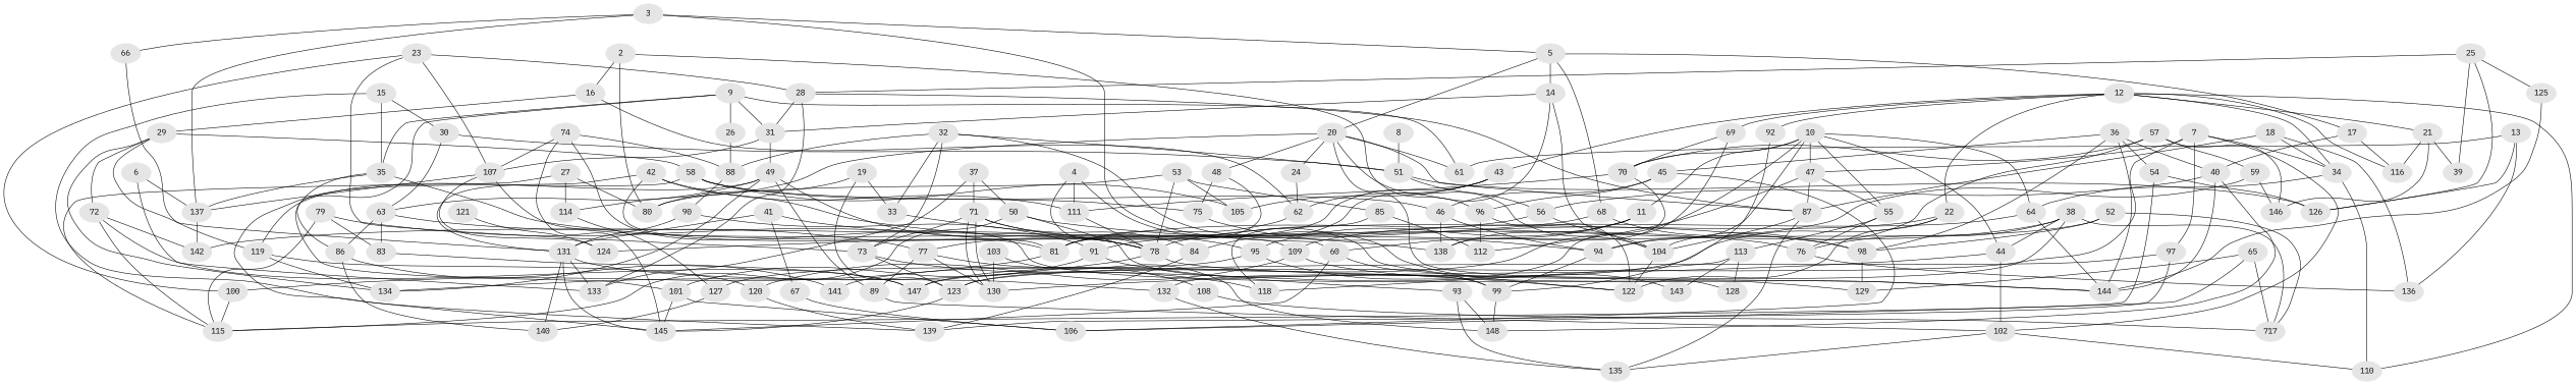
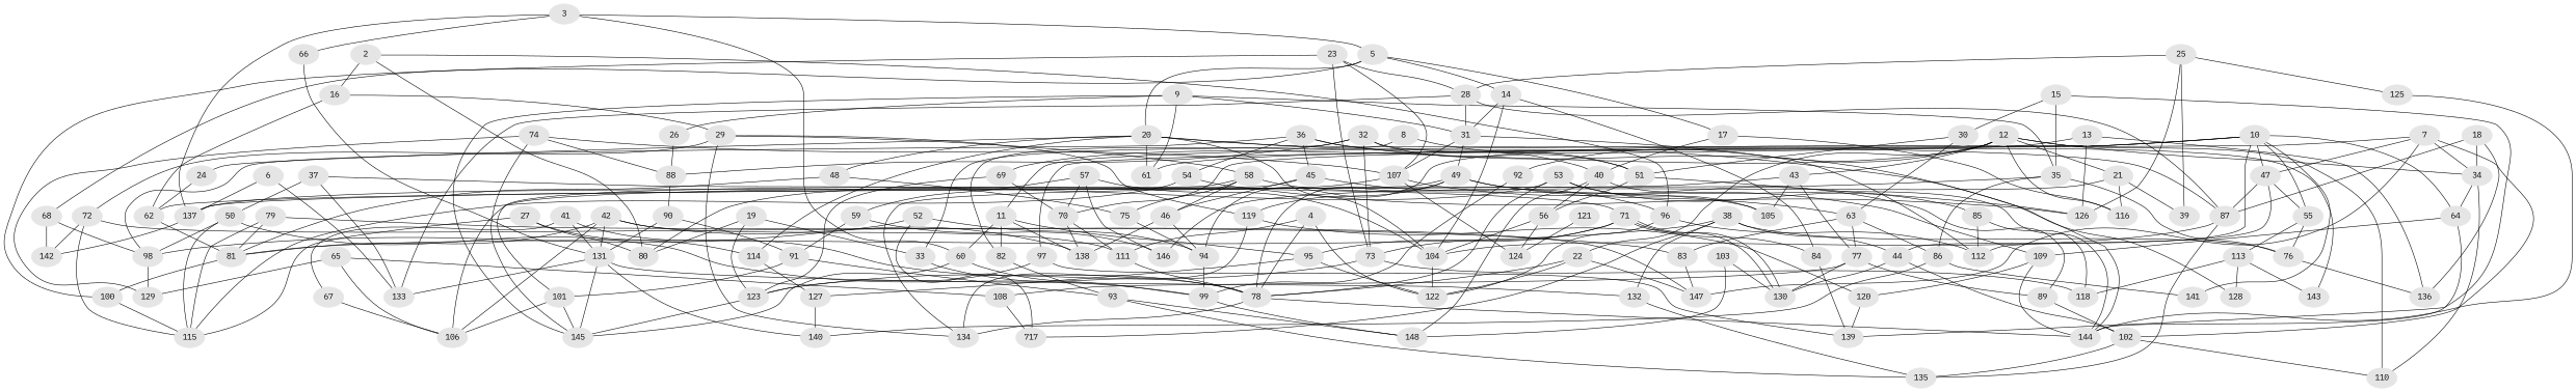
  graph {
    fontname="IBM Plex Mono"
    node [color=gray90 fontname="IBM Plex Mono" style=filled]
    edge [fontname="IBM Plex Mono"]
    48
    81
    75
    62
    2
    16
    80
    96
    29
    122
    112
    3
    5
    60
    66
    137
    14
    17
    20
    68
    145
    99
    131
    104
    142
    4
    78
    111
    134
    144
    31
    84
    116
    40
    61
    87
    24
    114
    128
    98
    6
    133
    7
    34
    47
    97
    102
    147
    64
    110
    55
    139
    123
    135
    8
    51
+   82
    126
    56
    93
    9
    26
    35
    88
    107
    49
    76
    86
    10
    11
    44
    70
    94
    141
    95
    138
    130
    113
    109
    127
    12
    21
    22
    43
    69
    92
    39
    146
    77
    105
    13
    136
    15
    30
    63
    58
    72
    119
    148
    18
    19
    33
    23
    28
    73
    100
    118
    115
    124
    25
    125
    90
    27
    46
    101
    120
    83
    89
    32
    143
    140
    36
    45
    54
    106
    129
    37
    50
    71
    38
    n131 [label=717]
    132
    41
    67
    42
    108
    52
    53
    85
    57
    59
    91
    65
    74
    79
    103
    121
    48 -- 81
    48 -- 75
    81 -- 100
    75 -- 94
    62 -- 81
    2 -- 16
    2 -- 80
    2 -- 96
    16 -- 62
    16 -- 29
    96 -- 122
    96 -- 112
    29 -- 134
    29 -- 58
    29 -- 72
    29 -- 119
    3 -- 5
    3 -- 60
    3 -- 66
    3 -- 137
    5 -- 14
    5 -- 17
    5 -- 20
    5 -- 68
    60 -- 145
    60 -- 99
    66 -- 131
    137 -- 142
    14 -- 104
    14 -- 31
    14 -- 84
    17 -- 116
    17 -- 40
    20 -- 48
    20 -- 104
    20 -- 61
    20 -- 87
    20 -- 24
    20 -- 114
    20 -- 128
    68 -- 142
    68 -- 98
    99 -- 148
    131 -- 145
    131 -- 133
    131 -- 140
    131 -- 132
    104 -- 122
    4 -- 122
    4 -- 78
    4 -- 111
    78 -- 134
    78 -- 144
    111 -- 78
+   31 -- 112
    31 -- 107
    31 -- 49
    84 -- 139
    40 -- 144
    40 -- 56
    40 -- 148
    87 -- 104
    87 -- 135
    24 -- 62
    114 -- 127
    98 -- 129
    6 -- 137
    6 -- 133
    7 -- 34
    7 -- 47
    7 -- 97
    7 -- 102
    7 -- 147
    34 -- 64
    34 -- 110
    47 -- 112
    47 -- 87
    47 -- 55
    97 -- 139
    97 -- 123
    102 -- 110
    102 -- 135
    64 -- 144
    64 -- 109
    55 -- 76
    55 -- 113
    123 -- 145
    8 -- 51
+   8 -- 82
    51 -- 126
    51 -- 56
+   82 -- 93
    56 -- 104
    56 -- 124
    93 -- 135
    93 -- 148
    9 -- 145
    9 -- 31
    9 -- 61
    9 -- 26
    9 -- 35
    26 -- 88
    35 -- 137
    35 -- 76
    35 -- 86
    88 -- 90
    107 -- 137
    107 -- 109
    107 -- 124
    49 -- 78
    49 -- 134
    49 -- 63
    49 -- 119
    49 -- 89
    76 -- 136
    86 -- 141
    86 -- 140
    10 -- 47
    10 -- 64
    10 -- 55
    10 -- 11
    10 -- 44
    10 -- 70
    10 -- 94
    10 -- 141
    11 -- 60
+   11 -- 82
    11 -- 95
    11 -- 138
    44 -- 102
    44 -- 130
    70 -- 111
    70 -- 138
    94 -- 99
    95 -- 122
    95 -- 127
    113 -- 128
    113 -- 118
    113 -- 143
    109 -- 144
    109 -- 120
    127 -- 140
    12 -- 116
    12 -- 34
    12 -- 110
    12 -- 21
    12 -- 22
    12 -- 43
    12 -- 69
    12 -- 92
    21 -- 116
    21 -- 39
    21 -- 146
    22 -- 122
    22 -- 78
    22 -- 147
    43 -- 62
    43 -- 77
    43 -- 105
    69 -- 123
    69 -- 70
    92 -- 99
    77 -- 130
    77 -- 89
    77 -- 108
    13 -- 61
    13 -- 126
    13 -- 136
    15 -- 139
    15 -- 35
    15 -- 30
    30 -- 51
    30 -- 63
    63 -- 86
    63 -- 77
    63 -- 83
    58 -- 75
    58 -- 105
    58 -- 46
    58 -- 101
    72 -- 142
    72 -- 147
    72 -- 115
    119 -- 134
    119 -- 120
    18 -- 87
    18 -- 34
    18 -- 136
    19 -- 80
    19 -- 123
    19 -- 33
    33 -- 78
    23 -- 107
    23 -- 28
    23 -- 73
    23 -- 100
    28 -- 31
    28 -- 87
    28 -- 133
    73 -- 123
    73 -- 118
    100 -- 115
    25 -- 126
    25 -- 39
    25 -- 28
    25 -- 125
    125 -- 144
    90 -- 131
    90 -- 91
    27 -- 80
    27 -- 114
    27 -- 115
    46 -- 94
    46 -- 138
    101 -- 145
    101 -- 106
    120 -- 139
    83 -- 147
    89 -- 102
    32 -- 51
    32 -- 88
    32 -- 33
    32 -- 73
    32 -- 143
    36 -- 144
    36 -- 40
    36 -- 98
    36 -- 45
    36 -- 54
    45 -- 96
    45 -- 46
    45 -- 106
    54 -- 126
    54 -- 115
    37 -- 133
    37 -- 50
    37 -- 71
    50 -- 99
    50 -- 98
    50 -- 115
    71 -- 84
    71 -- 95
    71 -- 130
    71 -- 130
    71 -- 73
    38 -- 81
    38 -- 76
    38 -- 44
    38 -- n131
    38 -- 132
    132 -- 135
    41 -- 131
    41 -- 78
    41 -- 67
    67 -- 106
    42 -- 81
    42 -- 131
    42 -- 111
    42 -- 138
+   42 -- 106
    108 -- n131
    52 -- 98
    52 -- 94
    52 -- n131
    53 -- 80
    53 -- 78
    53 -- 105
    53 -- 85
    85 -- 112
    85 -- 118
    57 -- 104
    57 -- 70
    57 -- 146
    57 -- 59
    59 -- 146
    59 -- 91
    91 -- 93
    91 -- 101
    65 -- 106
    65 -- 129
-   65 -- n131
+   65 -- 108
    74 -- 145
    74 -- 88
    74 -- 107
    74 -- 129
    79 -- 81
    79 -- 115
    79 -- 83
    103 -- 130
    103 -- 148
    121 -- 124
  }
